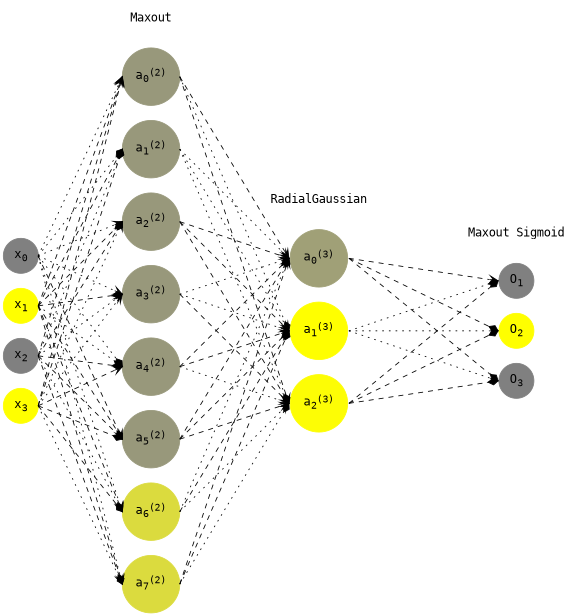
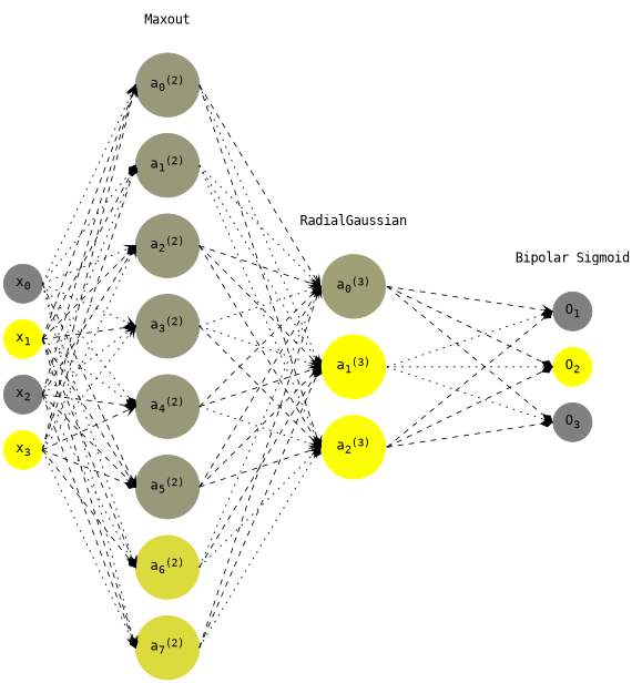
  digraph {
    rankdir=LR
    ranksep=1.4
    splines=false
    fontname="DejaVu Sans Mono"
    node [color="0.1667, 0.191413, 0.595707" fillcolor="0.1667, 0.191413, 0.595707" shape=circle style=filled fontname="DejaVu Sans Mono"]
    edge [headport=w style=dashed tailport=e fontname="DejaVu Sans Mono" arrowhead=vee]
    n1 [color="0.1667, 0.0, 0.5" fillcolor="0.1667, 0.0, 0.5" label=<x<sub>0</sub>>]
    n2 [color="0.1667, 1.0, 1.0" fillcolor="0.1667, 1.0, 1.0" label=<x<sub>1</sub>>]
    n3 [color="0.1667, 0.0, 0.5" fillcolor="0.1667, 0.0, 0.5" label=<x<sub>2</sub>>]
    n4 [color="0.1667, 1.0, 1.0" fillcolor="0.1667, 1.0, 1.0" label=<x<sub>3</sub>>]
    n5 [label=<a<sub>0</sub><sup>(2)</sup>>]
    n6 [label=<a<sub>1</sub><sup>(2)</sup>>]
    n7 [label=<a<sub>2</sub><sup>(2)</sup>>]
    n8 [label=<a<sub>3</sub><sup>(2)</sup>>]
    n9 [label=<a<sub>4</sub><sup>(2)</sup>>]
    n10 [label=<a<sub>5</sub><sup>(2)</sup>>]
    n11 [color="0.1667, 0.712992, 0.856496" fillcolor="0.1667, 0.712992, 0.856496" label=<a<sub>6</sub><sup>(2)</sup>>]
    n12 [color="0.1667, 0.712992, 0.856496" fillcolor="0.1667, 0.712992, 0.856496" label=<a<sub>7</sub><sup>(2)</sup>>]
    n13 [color="0.1667, 0.251523, 0.625761" fillcolor="0.1667, 0.251523, 0.625761" label=<a<sub>0</sub><sup>(3)</sup>>]
    n14 [color="0.1667, 0.999761, 0.999881" fillcolor="0.1667, 0.999761, 0.999881" label=<a<sub>1</sub><sup>(3)</sup>>]
    n15 [color="0.1667, 0.978892, 0.989446" fillcolor="0.1667, 0.978892, 0.989446" label=<a<sub>2</sub><sup>(3)</sup>>]
    n16 [color="0.1667, 0.0, 0.5" fillcolor="0.1667, 0.0, 0.5" label=<O<sub>1</sub>>]
    n17 [color="0.1667, 1.0, 1.0" fillcolor="0.1667, 1.0, 1.0" label=<O<sub>2</sub>>]
    n18 [color="0.1667, 0.0, 0.5" fillcolor="0.1667, 0.0, 0.5" label=<O<sub>3</sub>>]
    n19 [label=Maxout shape=plaintext color="" fillcolor="" style=""]
    n20 [label=RadialGaussian shape=plaintext color="" fillcolor="" style=""]
-   n21 [label="Maxout Sigmoid" shape=plaintext color="" fillcolor="" style=""]
+   n21 [label="Bipolar Sigmoid" shape=plaintext color="" fillcolor="" style=""]
    subgraph sub_1 {
      n1
    }
    subgraph sub_2 {
      n2
    }
    subgraph sub_3 {
      n3
    }
    subgraph sub_4 {
      n4
    }
    subgraph sub_5 {
      n5
    }
    subgraph sub_6 {
      n6
    }
    subgraph sub_7 {
      n7
    }
    subgraph sub_8 {
      n8
    }
    subgraph sub_9 {
      n9
    }
    subgraph sub_10 {
      n10
    }
    subgraph sub_11 {
      n11
    }
    subgraph sub_12 {
      n12
    }
    subgraph sub_13 {
      n13
    }
    subgraph sub_14 {
      n14
    }
    subgraph sub_15 {
      n15
    }
    subgraph sub_16 {
      n16
    }
    subgraph sub_17 {
      n17
    }
    subgraph sub_18 {
      n18
    }
    subgraph sub_19 {
      rank=same
      n1
      n2
      n3
      n4
    }
    subgraph sub_20 {
      rank=same
      n5
      n6
      n7
      n8
      n9
      n10
      n11
      n12
    }
    subgraph sub_21 {
      rank=same
      n13
      n14
      n15
    }
    subgraph sub_22 {
      rank=same
      n16
      n17
      n18
    }
    subgraph sub_23 {
      rank=same
      n5
      n19
    }
    subgraph sub_24 {
      rank=same
      n13
      n20
    }
    subgraph sub_25 {
      rank=same
      n16
      n21
    }
    n1 -> n2 [style=invis arrowhead=""]
    n1 -> n5 [style=dotted]
    n1 -> n6 [style=dotted arrowhead=diamond]
    n1 -> n7 [style=dotted]
    n1 -> n8 [style=dotted]
    n1 -> n9 [style=dotted arrowhead=diamond]
    n1 -> n10
    n1 -> n11 [style=dotted]
    n1 -> n12 [style=dotted]
    n2 -> n3 [style=invis arrowhead=""]
    n2 -> n5
    n2 -> n6 [arrowhead=diamond]
    n2 -> n7 [arrowhead=diamond]
    n2 -> n8 [arrowhead=diamond]
    n2 -> n9 [style=dotted arrowhead=diamond]
    n2 -> n10 [arrowhead=diamond]
    n2 -> n11
    n2 -> n12 [arrowhead=diamond]
    n3 -> n4 [style=invis arrowhead=""]
    n3 -> n5
    n3 -> n6 [style=dotted arrowhead=diamond]
    n3 -> n7 [arrowhead=diamond]
    n3 -> n8 [style=dotted]
    n3 -> n9 [arrowhead=diamond]
    n3 -> n10
    n3 -> n11 [style=dotted arrowhead=diamond]
    n3 -> n12
    n4 -> n5
    n4 -> n6 [arrowhead=diamond]
    n4 -> n7 [style=dotted]
    n4 -> n8 [style=dotted]
    n4 -> n9
    n4 -> n10 [arrowhead=diamond]
    n4 -> n11 [arrowhead=diamond]
    n4 -> n12 [style=dotted arrowhead=diamond]
    n5 -> n6 [style=invis arrowhead=""]
    n5 -> n13
    n5 -> n14 [style=dotted arrowhead=diamond]
    n5 -> n15
    n6 -> n7 [style=invis arrowhead=""]
    n6 -> n13 [style=dotted]
    n6 -> n14 [style=dotted]
    n6 -> n15 [style=dotted arrowhead=diamond]
    n7 -> n8 [style=invis arrowhead=""]
    n7 -> n13
    n7 -> n14
    n7 -> n15 [arrowhead=diamond]
    n8 -> n9 [style=invis arrowhead=""]
    n8 -> n13 [style=dotted]
    n8 -> n14 [style=dotted]
    n8 -> n15
    n9 -> n10 [style=invis arrowhead=""]
    n9 -> n13 [arrowhead=diamond]
    n9 -> n14
    n9 -> n15 [style=dotted]
    n10 -> n11 [style=invis arrowhead=""]
    n10 -> n13
    n10 -> n14 [arrowhead=diamond]
    n10 -> n15
    n11 -> n12 [style=invis arrowhead=""]
    n11 -> n13 [style=dotted arrowhead=diamond]
    n11 -> n14 [arrowhead=diamond]
    n11 -> n15 [style=dotted]
    n12 -> n13
    n12 -> n14 [arrowhead=diamond]
    n12 -> n15 [style=dotted arrowhead=diamond]
    n13 -> n14 [style=invis arrowhead=""]
    n13 -> n16
    n13 -> n17 [arrowhead=diamond]
    n13 -> n18 [arrowhead=diamond]
    n14 -> n15 [style=invis arrowhead=""]
    n14 -> n16 [style=dotted arrowhead=diamond]
    n14 -> n17 [style=dotted]
    n14 -> n18 [style=dotted]
    n15 -> n16 [arrowhead=diamond]
    n15 -> n17 [arrowhead=diamond]
    n15 -> n18 [arrowhead=diamond]
    n16 -> n17 [style=invis arrowhead=""]
    n17 -> n18 [style=invis arrowhead=""]
    n19 -> n5 [style=invis arrowhead=""]
    n20 -> n13 [style=invis arrowhead=""]
    n21 -> n16 [style=invis arrowhead=""]
  }
